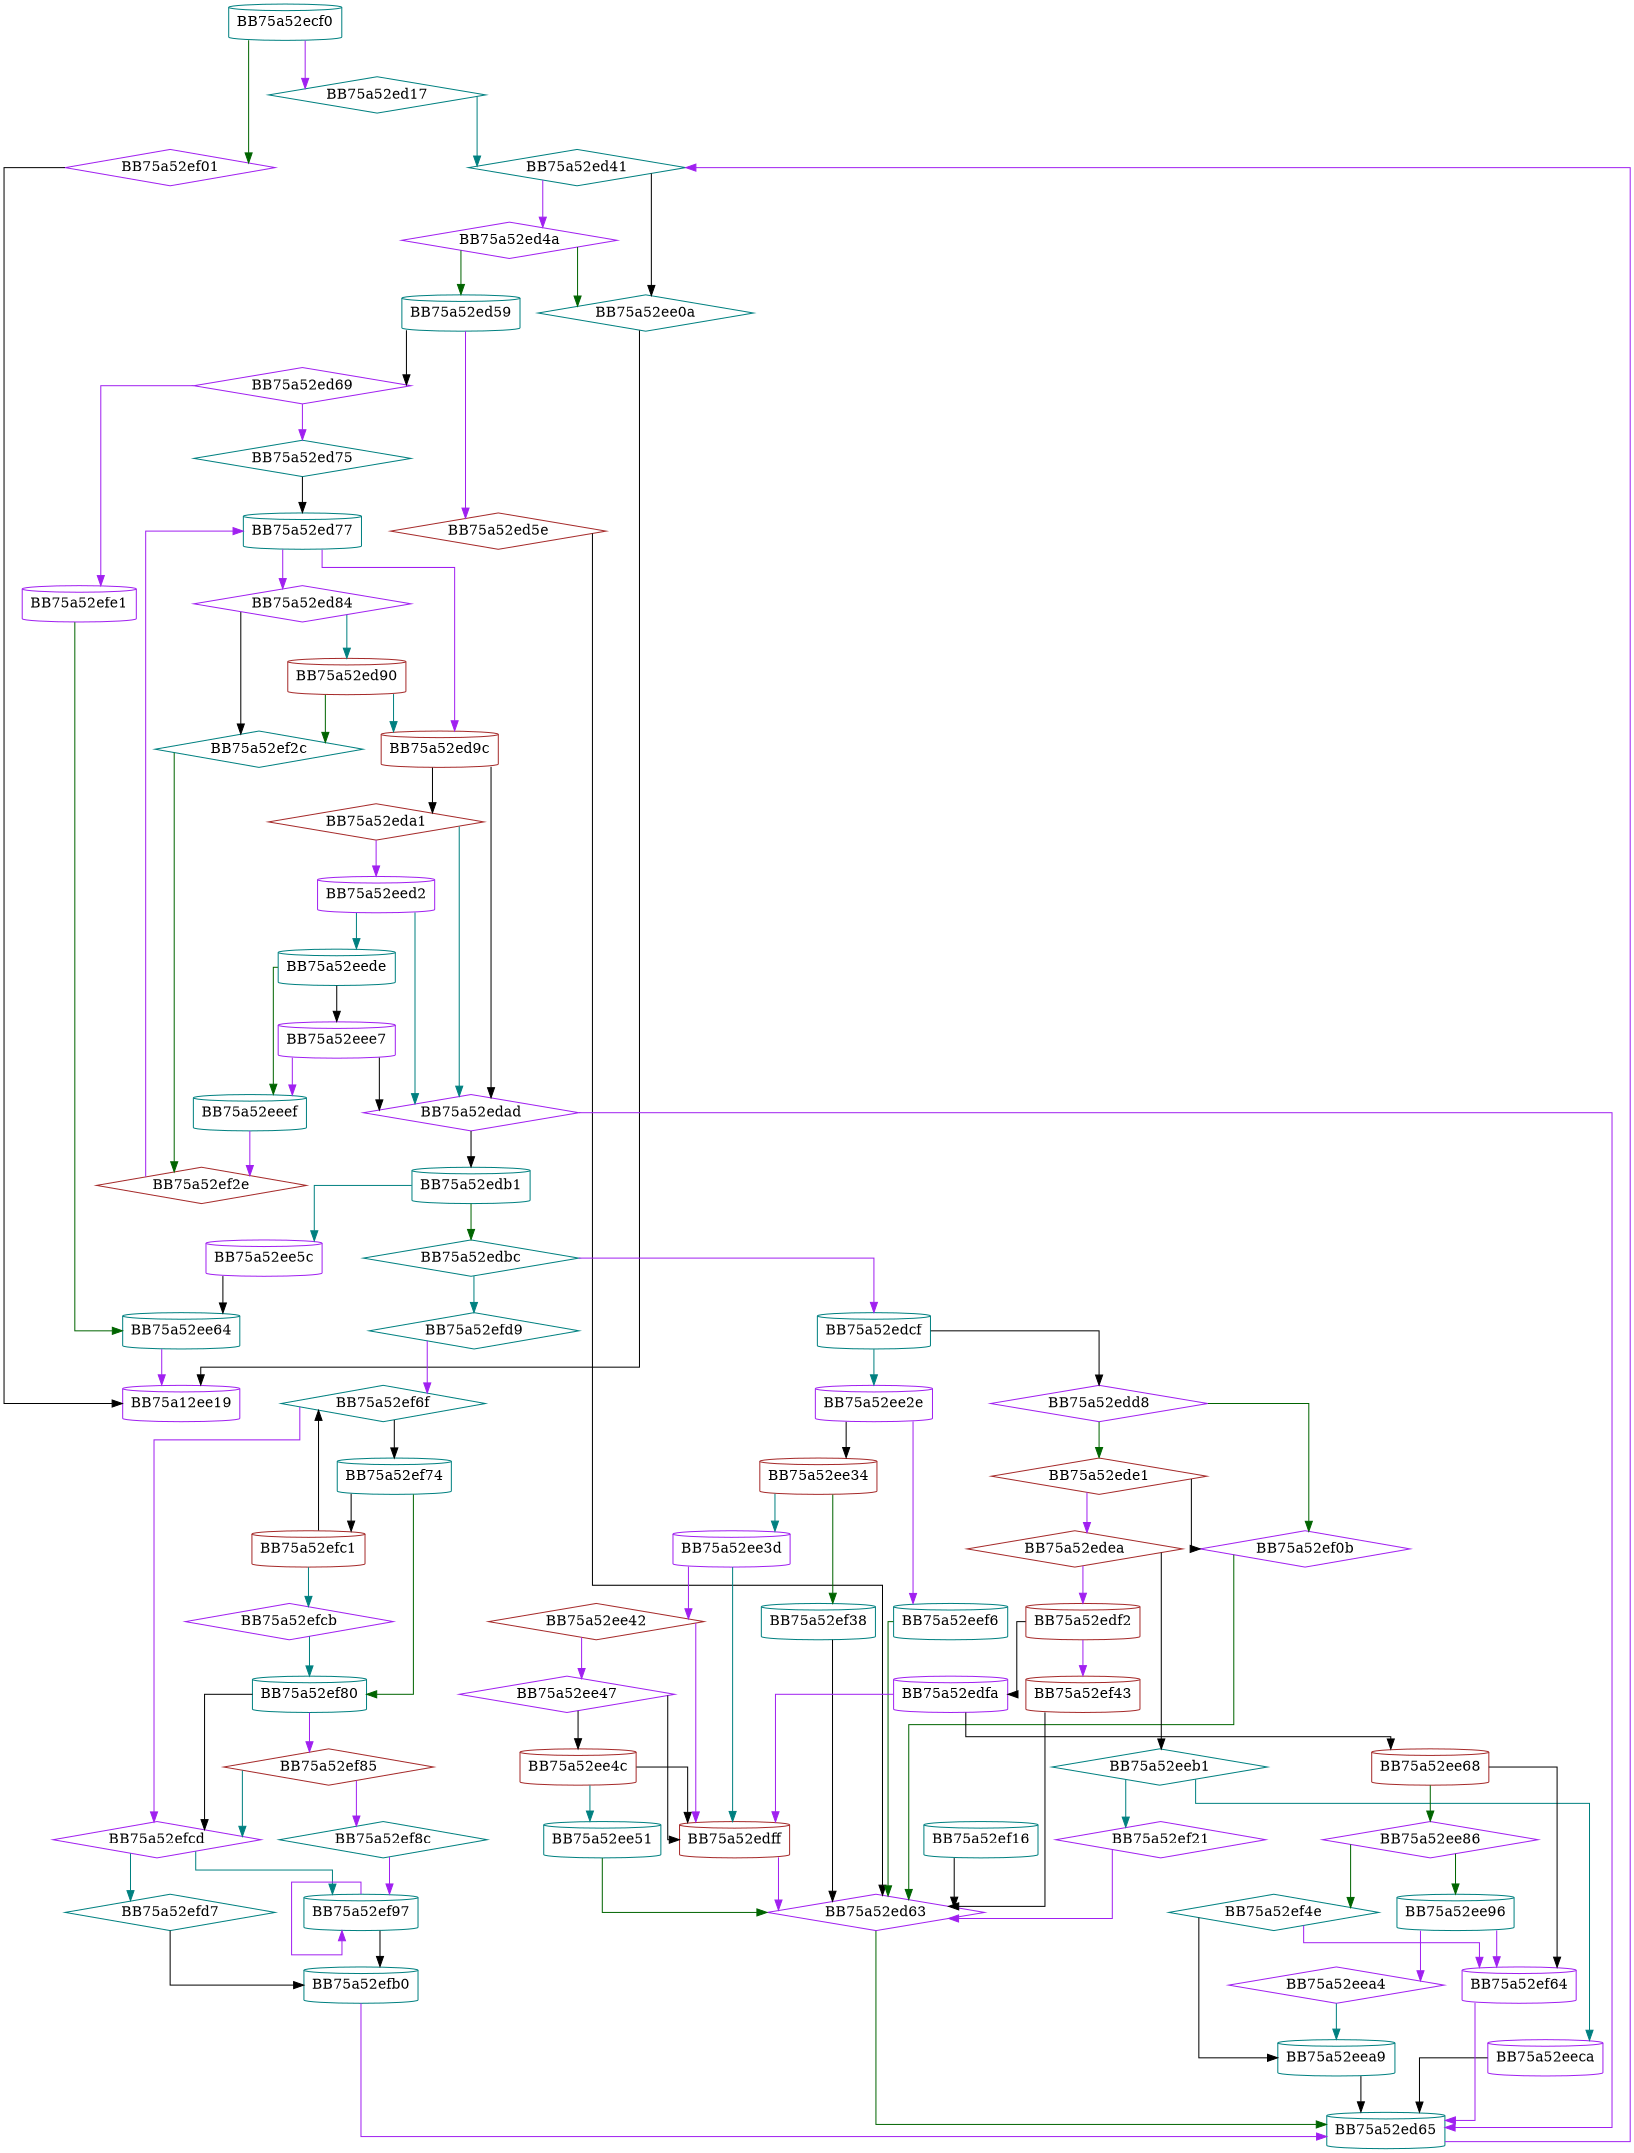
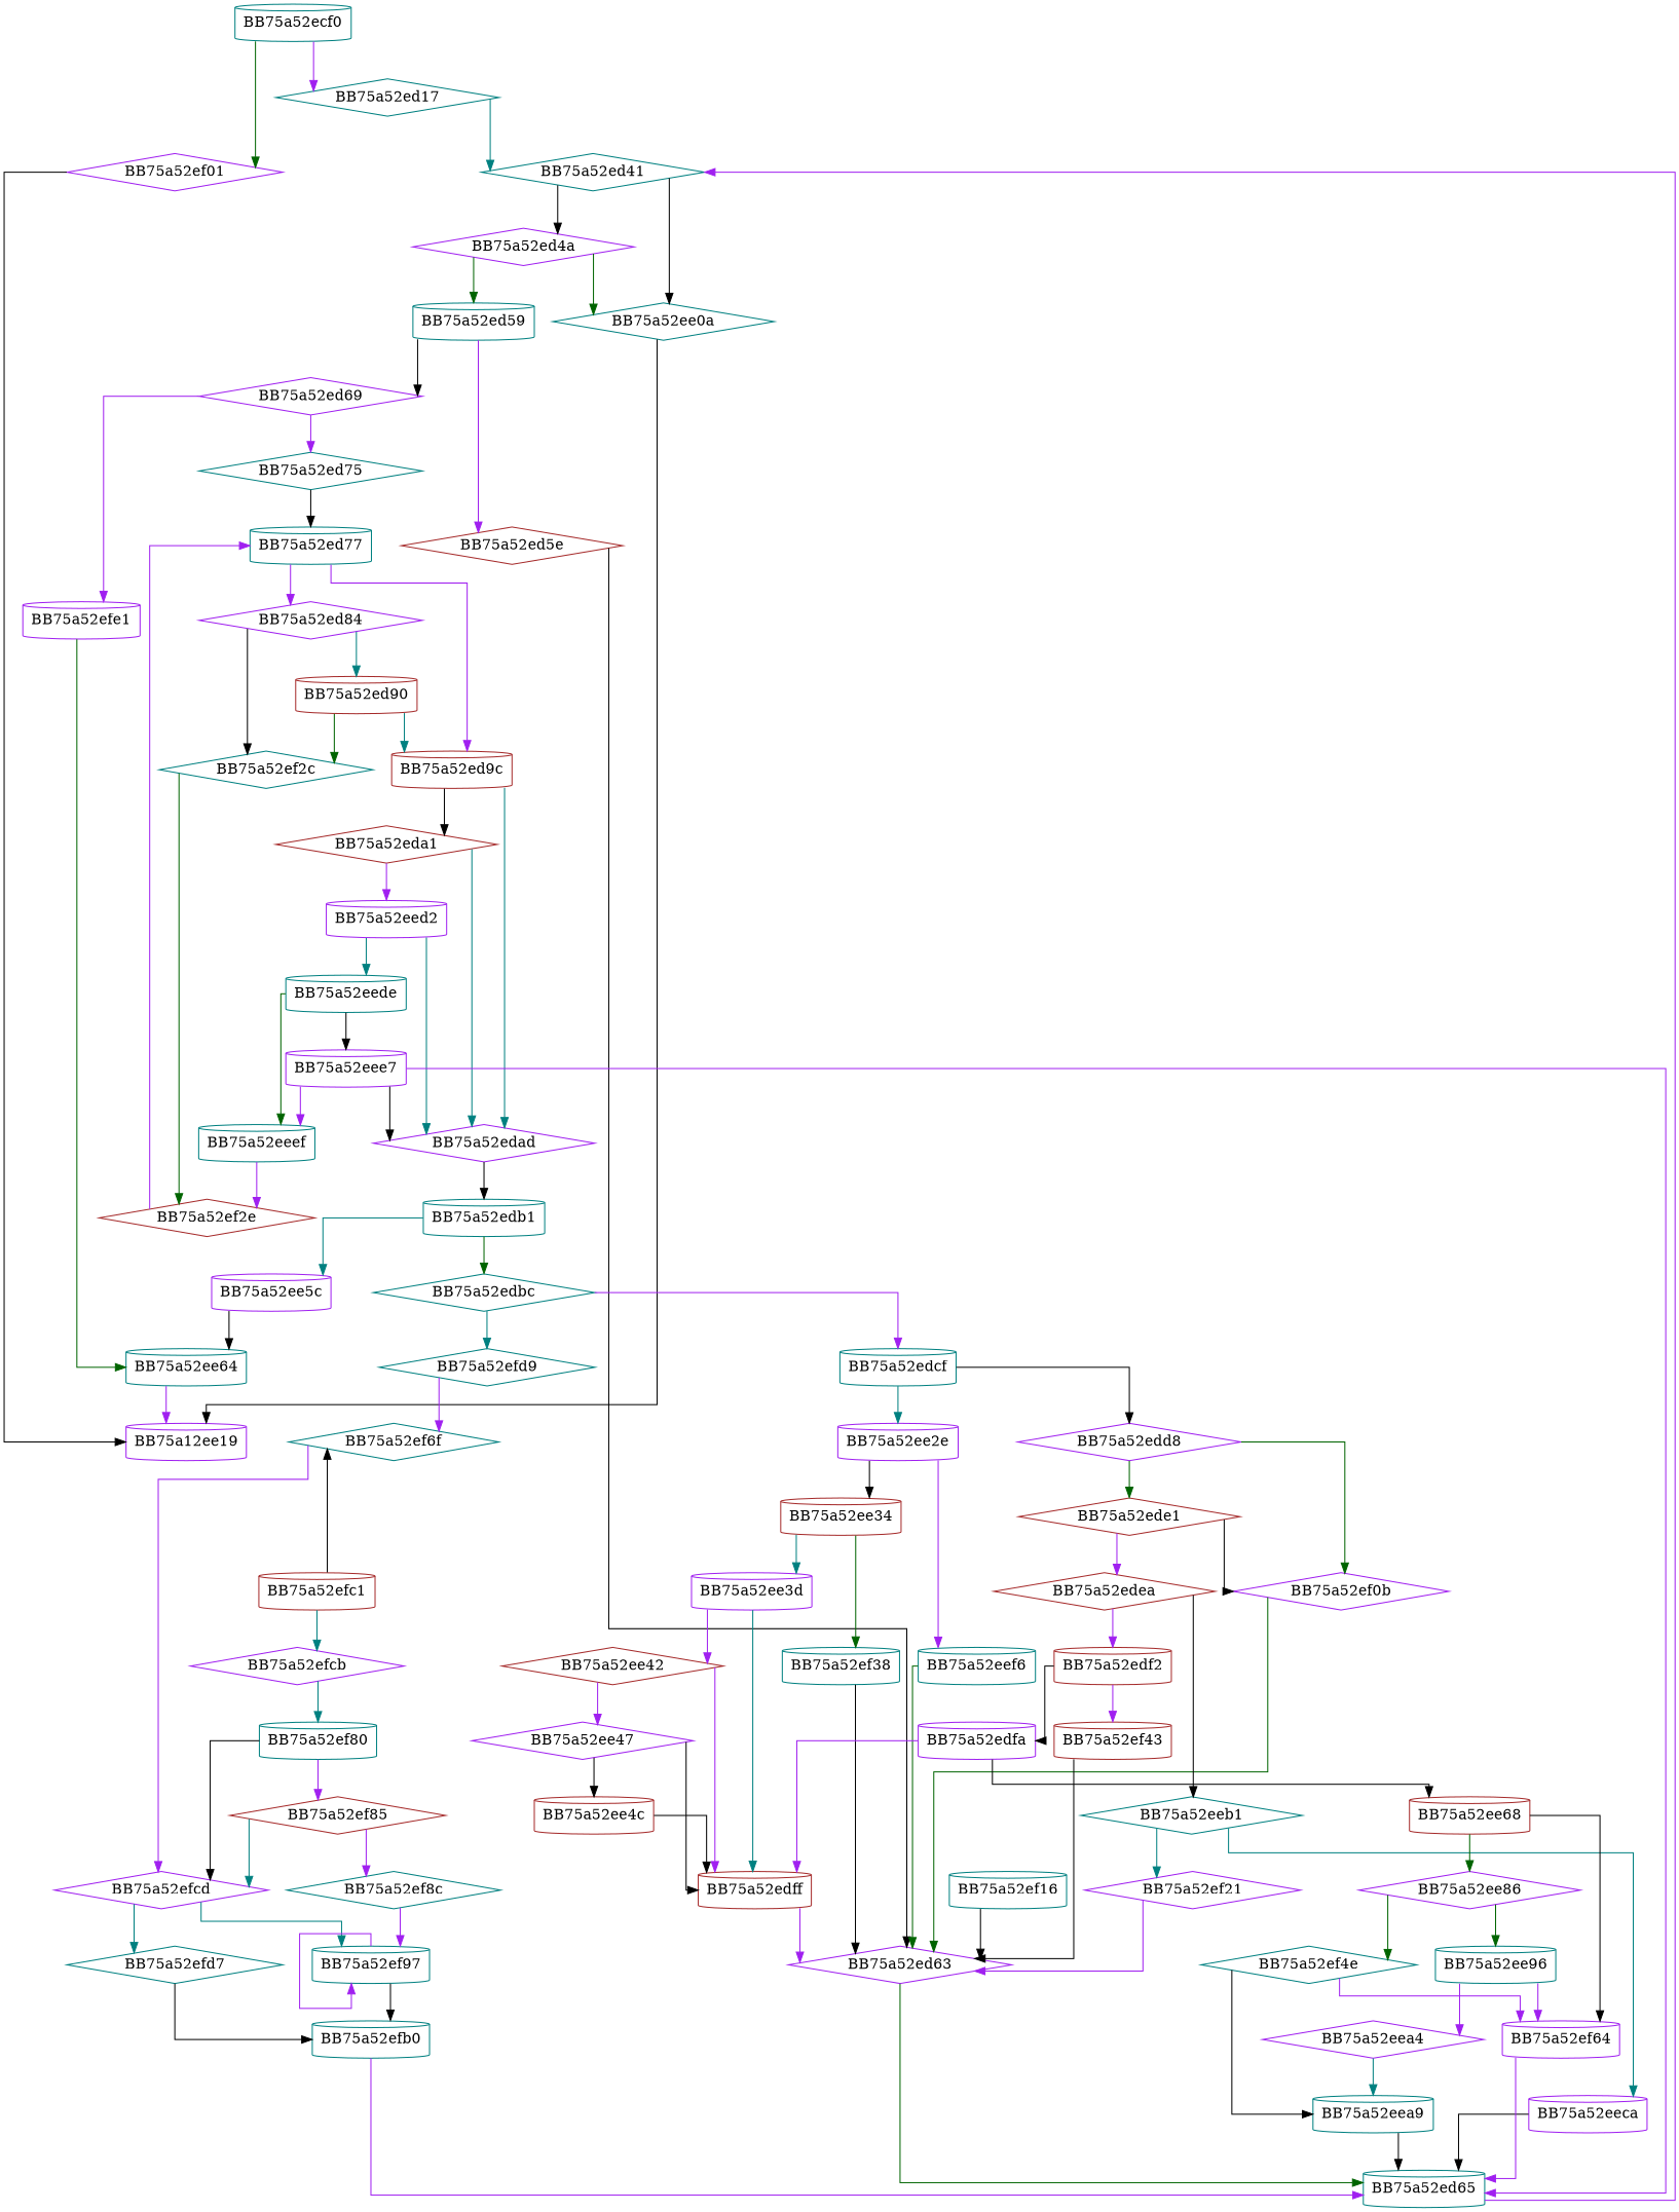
  digraph {
    splines=ortho
    node [color=teal shape=cylinder]
    edge [color=purple]
    BB75a52ef01 [color=purple shape=diamond]
    BB75a52ecf0
    BB75a52ed17 [shape=diamond]
    n4 [color=purple label=BB75a12ee19]
    BB75a52ed41 [shape=diamond]
    BB75a52ee0a [shape=diamond]
    BB75a52ed4a [color=purple shape=diamond]
    BB75a52ed59
    BB75a52ed69 [color=purple shape=diamond]
    BB75a52ed5e [color=brown shape=diamond]
    BB75a52efe1 [color=purple]
    BB75a52ed75 [shape=diamond]
    BB75a52ed63 [color=purple shape=diamond]
    BB75a52ee64
    BB75a52ed77
    BB75a52ed65
    BB75a52ed9c [color=brown]
    BB75a52ed84 [color=purple shape=diamond]
    BB75a52edad [color=purple shape=diamond]
    BB75a52eda1 [color=brown shape=diamond]
    BB75a52ef2c [shape=diamond]
    BB75a52ed90 [color=brown]
    BB75a52edb1
    BB75a52eed2 [color=purple]
    BB75a52ef2e [color=brown shape=diamond]
    BB75a52ee5c [color=purple]
    BB75a52edbc [shape=diamond]
    BB75a52eede
    BB75a52eeef
    BB75a52eee7 [color=purple]
    BB75a52efd9 [shape=diamond]
    BB75a52edcf
    BB75a52ef6f [shape=diamond]
    BB75a52ee2e [color=purple]
    BB75a52edd8 [color=purple shape=diamond]
    BB75a52efcd [color=purple shape=diamond]
-   BB75a52ef74
    BB75a52eef6
    BB75a52ee34 [color=brown]
    BB75a52ede1 [color=brown shape=diamond]
    BB75a52ef0b [color=purple shape=diamond]
    BB75a52ef38
    BB75a52ee3d [color=purple]
    BB75a52ef16
    BB75a52edea [color=brown shape=diamond]
    BB75a52eeb1 [shape=diamond]
    BB75a52edf2 [color=brown]
    BB75a52ef21 [color=purple shape=diamond]
    BB75a52eeca [color=purple]
    BB75a52ef43 [color=brown]
    BB75a52edfa [color=purple]
    BB75a52ee68 [color=brown]
    BB75a52edff [color=brown]
    BB75a52ef64 [color=purple]
    BB75a52ee86 [color=purple shape=diamond]
    BB75a52ef4e [shape=diamond]
    BB75a52ee96
    BB75a52ee42 [color=brown shape=diamond]
    BB75a52ee47 [color=purple shape=diamond]
    BB75a52ee4c [color=brown]
-   BB75a52ee51
    BB75a52eea9
    BB75a52eea4 [color=purple shape=diamond]
    BB75a52ef97
    BB75a52efd7 [shape=diamond]
    BB75a52efc1 [color=brown]
    BB75a52ef80
    BB75a52efb0
    BB75a52efcb [color=purple shape=diamond]
    BB75a52ef85 [color=brown shape=diamond]
    BB75a52ef8c [shape=diamond]
    BB75a52ef01 -> n4 [color=black]
    BB75a52ecf0 -> BB75a52ef01 [color=darkgreen]
    BB75a52ecf0 -> BB75a52ed17
    BB75a52ed17 -> BB75a52ed41 [color=teal]
    BB75a52ed41 -> BB75a52ee0a [color=black]
-   BB75a52ed41 -> BB75a52ed4a
+   BB75a52ed41 -> BB75a52ed4a [color=black]
    BB75a52ee0a -> n4 [color=black]
    BB75a52ed4a -> BB75a52ee0a [color=darkgreen]
    BB75a52ed4a -> BB75a52ed59 [color=darkgreen]
    BB75a52ed59 -> BB75a52ed69 [color=black]
    BB75a52ed59 -> BB75a52ed5e
    BB75a52ed69 -> BB75a52efe1
    BB75a52ed69 -> BB75a52ed75
    BB75a52ed5e -> BB75a52ed63 [color=black]
    BB75a52efe1 -> BB75a52ee64 [color=darkgreen]
    BB75a52ed75 -> BB75a52ed77 [color=black]
    BB75a52ed63 -> BB75a52ed65 [color=darkgreen]
    BB75a52ee64 -> n4
    BB75a52ed77 -> BB75a52ed9c
    BB75a52ed77 -> BB75a52ed84
    BB75a52ed65 -> BB75a52ed41
-   BB75a52ed9c -> BB75a52edad [color=black]
+   BB75a52ed9c -> BB75a52edad [color=teal]
    BB75a52ed9c -> BB75a52eda1 [color=black]
    BB75a52ed84 -> BB75a52ef2c [color=black]
    BB75a52ed84 -> BB75a52ed90 [color=teal]
-   BB75a52edad -> BB75a52ed65
+   BB75a52eee7 -> BB75a52ed65
    BB75a52edad -> BB75a52edb1 [color=black]
    BB75a52eda1 -> BB75a52edad [color=teal]
    BB75a52eda1 -> BB75a52eed2
    BB75a52ef2c -> BB75a52ef2e [color=darkgreen]
    BB75a52ed90 -> BB75a52ed9c [color=teal]
    BB75a52ed90 -> BB75a52ef2c [color=darkgreen]
    BB75a52edb1 -> BB75a52ee5c [color=teal]
    BB75a52edb1 -> BB75a52edbc [color=darkgreen]
    BB75a52eed2 -> BB75a52edad [color=teal]
    BB75a52eed2 -> BB75a52eede [color=teal]
    BB75a52ef2e -> BB75a52ed77
    BB75a52ee5c -> BB75a52ee64 [color=black]
    BB75a52edbc -> BB75a52efd9 [color=teal]
    BB75a52edbc -> BB75a52edcf
    BB75a52eede -> BB75a52eeef [color=darkgreen]
    BB75a52eede -> BB75a52eee7 [color=black]
    BB75a52eeef -> BB75a52ef2e
    BB75a52eee7 -> BB75a52edad [color=black]
    BB75a52eee7 -> BB75a52eeef
    BB75a52efd9 -> BB75a52ef6f
    BB75a52edcf -> BB75a52ee2e [color=teal]
    BB75a52edcf -> BB75a52edd8 [color=black]
    BB75a52ef6f -> BB75a52efcd
-   BB75a52ef6f -> BB75a52ef74 [color=black]
    BB75a52ee2e -> BB75a52eef6
    BB75a52ee2e -> BB75a52ee34 [color=black]
    BB75a52edd8 -> BB75a52ede1 [color=darkgreen]
    BB75a52edd8 -> BB75a52ef0b [color=darkgreen]
    BB75a52efcd -> BB75a52ef97 [color=teal]
    BB75a52efcd -> BB75a52efd7 [color=teal]
-   BB75a52ef74 -> BB75a52efc1 [color=black]
-   BB75a52ef74 -> BB75a52ef80 [color=darkgreen]
    BB75a52eef6 -> BB75a52ed63 [color=darkgreen]
    BB75a52ee34 -> BB75a52ef38 [color=darkgreen]
    BB75a52ee34 -> BB75a52ee3d [color=teal]
    BB75a52ede1 -> BB75a52ef0b [color=black]
    BB75a52ede1 -> BB75a52edea
    BB75a52ef0b -> BB75a52ed63 [color=darkgreen]
    BB75a52ef38 -> BB75a52ed63 [color=black]
    BB75a52ee3d -> BB75a52edff [color=teal]
    BB75a52ee3d -> BB75a52ee42
    BB75a52ef16 -> BB75a52ed63 [color=black]
    BB75a52edea -> BB75a52eeb1 [color=black]
    BB75a52edea -> BB75a52edf2
    BB75a52eeb1 -> BB75a52ef21 [color=teal]
    BB75a52eeb1 -> BB75a52eeca [color=teal]
    BB75a52edf2 -> BB75a52ef43
    BB75a52edf2 -> BB75a52edfa [color=black]
    BB75a52ef21 -> BB75a52ed63
    BB75a52eeca -> BB75a52ed65 [color=black]
    BB75a52ef43 -> BB75a52ed63 [color=black]
    BB75a52edfa -> BB75a52ee68 [color=black]
    BB75a52edfa -> BB75a52edff
    BB75a52ee68 -> BB75a52ef64 [color=black]
    BB75a52ee68 -> BB75a52ee86 [color=darkgreen]
    BB75a52edff -> BB75a52ed63
    BB75a52ef64 -> BB75a52ed65
    BB75a52ee86 -> BB75a52ef4e [color=darkgreen]
    BB75a52ee86 -> BB75a52ee96 [color=darkgreen]
    BB75a52ef4e -> BB75a52ef64
    BB75a52ef4e -> BB75a52eea9 [color=black]
    BB75a52ee96 -> BB75a52ef64
    BB75a52ee96 -> BB75a52eea4
    BB75a52ee42 -> BB75a52edff
    BB75a52ee42 -> BB75a52ee47
    BB75a52ee47 -> BB75a52edff [color=black]
    BB75a52ee47 -> BB75a52ee4c [color=black]
    BB75a52ee4c -> BB75a52edff [color=black]
-   BB75a52ee4c -> BB75a52ee51 [color=teal]
-   BB75a52ee51 -> BB75a52ed63 [color=darkgreen]
    BB75a52eea9 -> BB75a52ed65 [color=black]
    BB75a52eea4 -> BB75a52eea9 [color=teal]
    BB75a52ef97 -> BB75a52ef97
    BB75a52ef97 -> BB75a52efb0 [color=black]
    BB75a52efd7 -> BB75a52efb0 [color=black]
    BB75a52efc1 -> BB75a52ef6f [color=black]
    BB75a52efc1 -> BB75a52efcb [color=teal]
    BB75a52ef80 -> BB75a52efcd [color=black]
    BB75a52ef80 -> BB75a52ef85
    BB75a52efb0 -> BB75a52ed65
    BB75a52efcb -> BB75a52ef80 [color=teal]
    BB75a52ef85 -> BB75a52efcd [color=teal]
    BB75a52ef85 -> BB75a52ef8c
    BB75a52ef8c -> BB75a52ef97
  }
